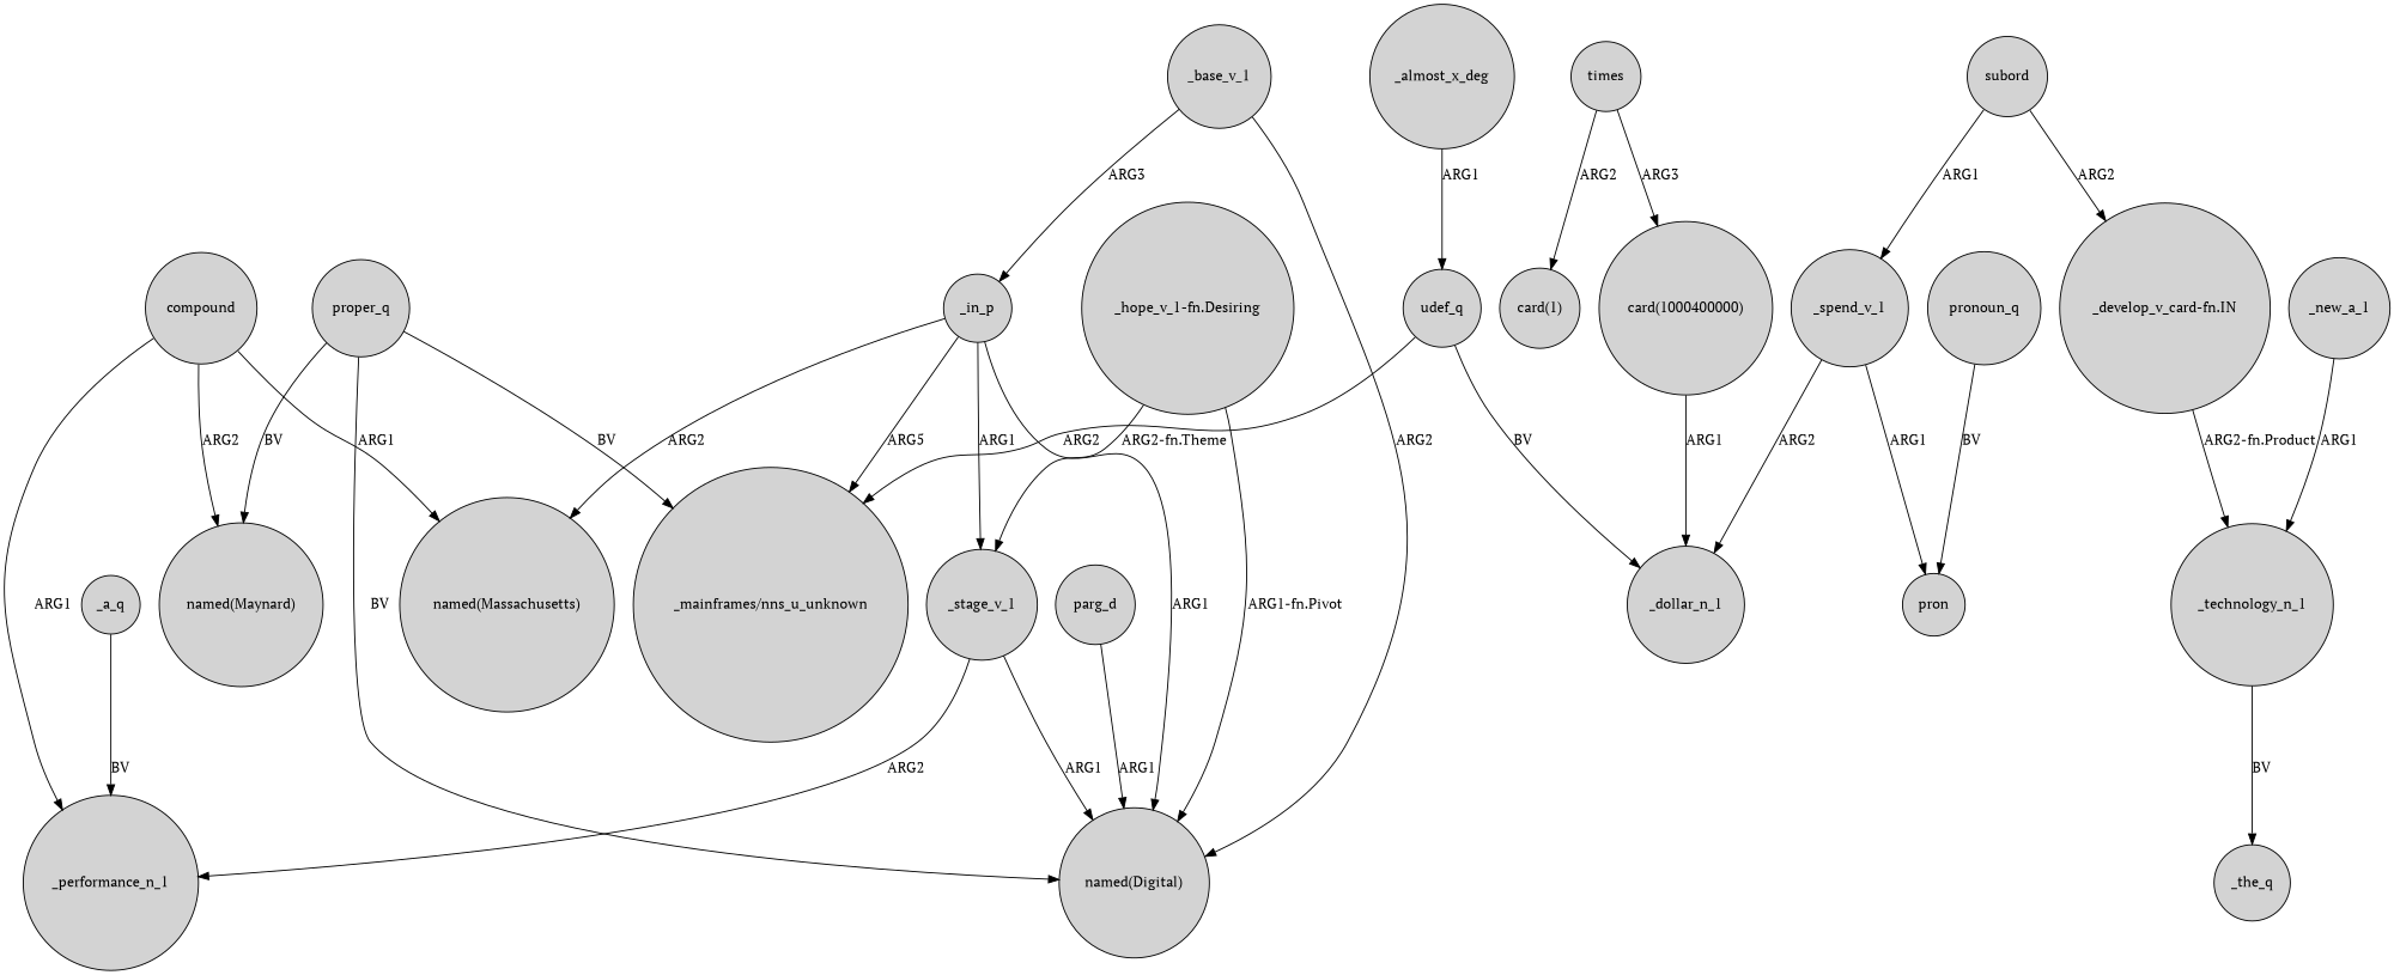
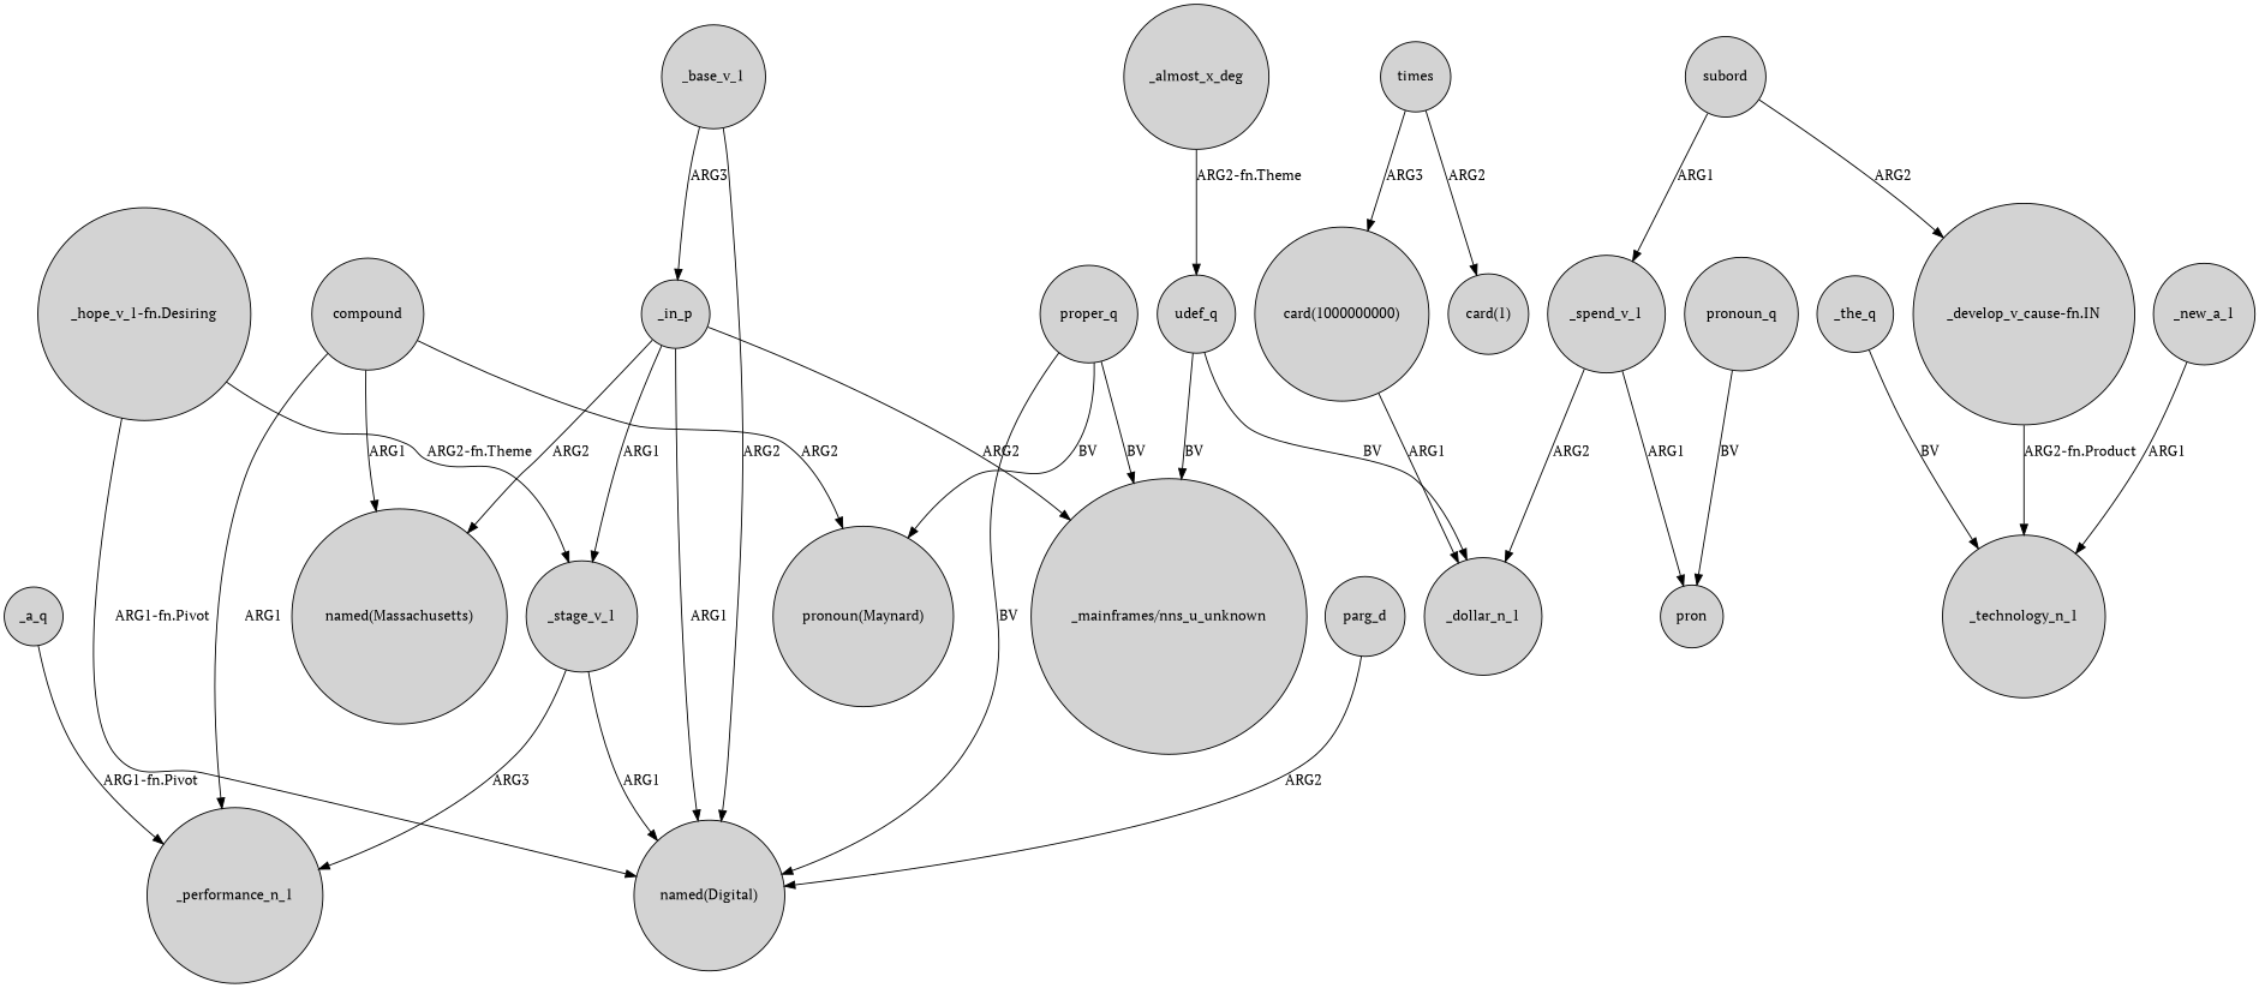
  digraph {
    fontname="PT Serif"
    node [fontname="PT Serif" shape=circle style=filled]
    edge [fontname="PT Serif"]
    _spend_v_1
    pron
    _dollar_n_1
    _base_v_1
    "named(Digital)"
    _in_p
    _stage_v_1
    "_mainframes/nns_u_unknown"
    "named(Massachusetts)"
    parg_d
    subord
-   "_develop_v_cause-fn.IN" [label="_develop_v_card-fn.IN"]
+   "_develop_v_cause-fn.IN"
    _technology_n_1
    _performance_n_1
    _a_q
    _new_a_1
    _almost_x_deg
    udef_q
    _the_q
    compound
-   "named(Maynard)"
+   "named(Maynard)" [label="pronoun(Maynard)"]
    times
-   "card(1000000000)" [label="card(1000400000)"]
+   "card(1000000000)"
    "card(1)"
    pronoun_q
    "_hope_v_1-fn.Desiring"
    proper_q
    _spend_v_1 -> pron [label=ARG1]
    _spend_v_1 -> _dollar_n_1 [label=ARG2]
    _base_v_1 -> "named(Digital)" [label=ARG2]
    _base_v_1 -> _in_p [label=ARG3]
    _in_p -> "named(Digital)" [label=ARG1]
    _in_p -> _stage_v_1 [label=ARG1]
-   _in_p -> "_mainframes/nns_u_unknown" [label=ARG5]
+   _in_p -> "_mainframes/nns_u_unknown" [label=ARG2]
    _in_p -> "named(Massachusetts)" [label=ARG2]
    _stage_v_1 -> "named(Digital)" [label=ARG1]
-   _stage_v_1 -> _performance_n_1 [label=ARG2]
-   parg_d -> "named(Digital)" [label=ARG1]
+   _stage_v_1 -> _performance_n_1 [label=ARG3]
+   parg_d -> "named(Digital)" [label=ARG2]
    subord -> _spend_v_1 [label=ARG1]
    subord -> "_develop_v_cause-fn.IN" [label=ARG2]
    "_develop_v_cause-fn.IN" -> _technology_n_1 [label="ARG2-fn.Product"]
-   _a_q -> _performance_n_1 [label=BV]
+   _a_q -> _performance_n_1 [label="ARG1-fn.Pivot"]
    _new_a_1 -> _technology_n_1 [label=ARG1]
-   _almost_x_deg -> udef_q [label=ARG1]
+   _almost_x_deg -> udef_q [label="ARG2-fn.Theme"]
    udef_q -> _dollar_n_1 [label=BV]
-   udef_q -> "_mainframes/nns_u_unknown" [label=ARG2]
-   _technology_n_1 -> _the_q [label=BV]
+   udef_q -> "_mainframes/nns_u_unknown" [label=BV]
+   _the_q -> _technology_n_1 [label=BV]
    compound -> "named(Massachusetts)" [label=ARG1]
    compound -> _performance_n_1 [label=ARG1]
    compound -> "named(Maynard)" [label=ARG2]
    times -> "card(1000000000)" [label=ARG3]
    times -> "card(1)" [label=ARG2]
    "card(1000000000)" -> _dollar_n_1 [label=ARG1]
    pronoun_q -> pron [label=BV]
    "_hope_v_1-fn.Desiring" -> "named(Digital)" [label="ARG1-fn.Pivot"]
    "_hope_v_1-fn.Desiring" -> _stage_v_1 [label="ARG2-fn.Theme"]
    proper_q -> "named(Digital)" [label=BV]
    proper_q -> "_mainframes/nns_u_unknown" [label=BV]
    proper_q -> "named(Maynard)" [label=BV]
  }
